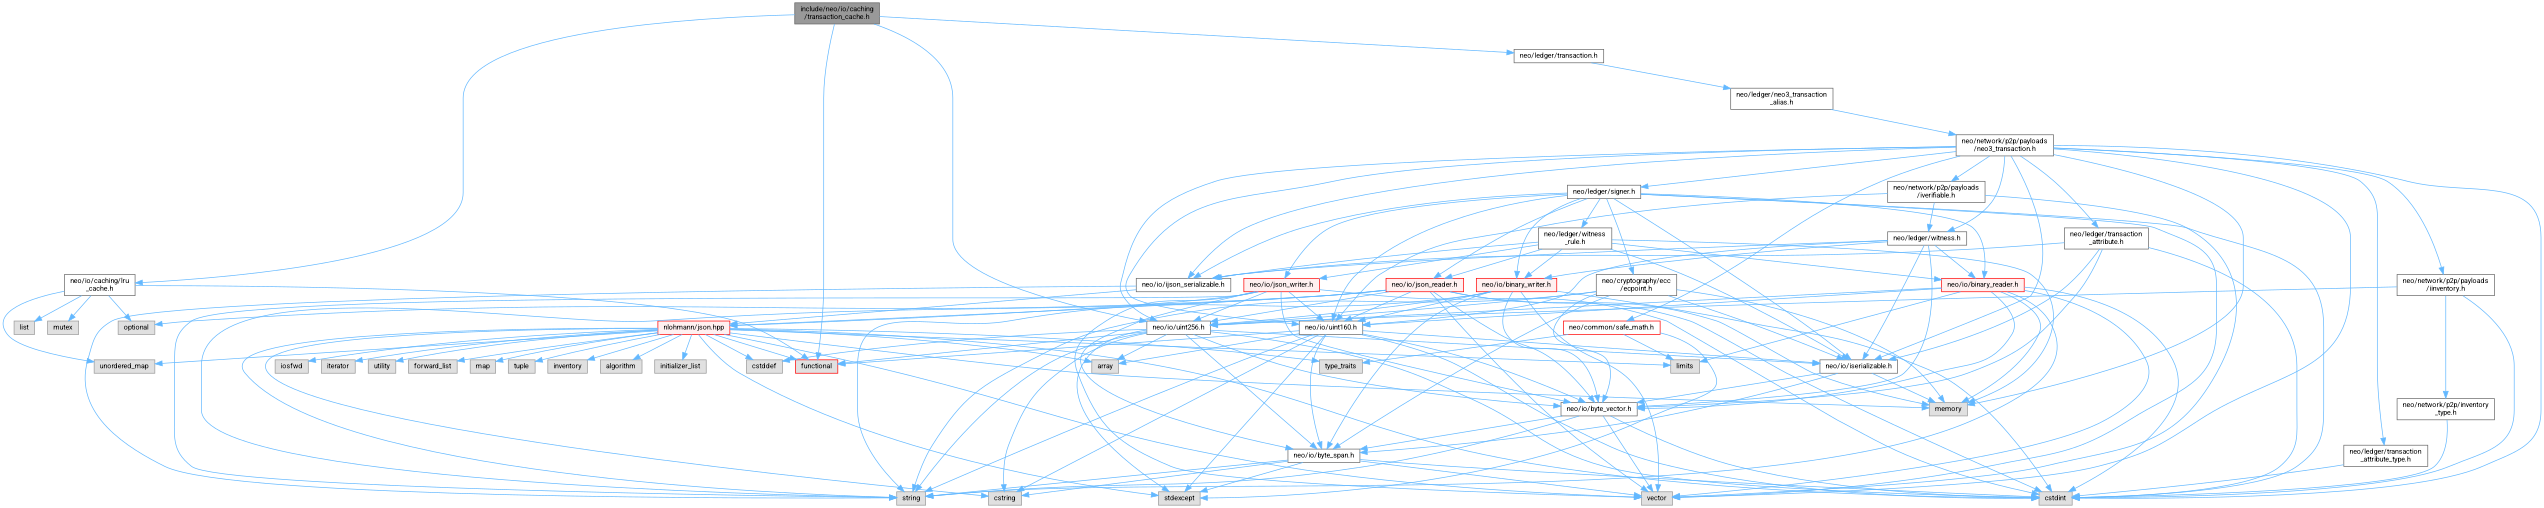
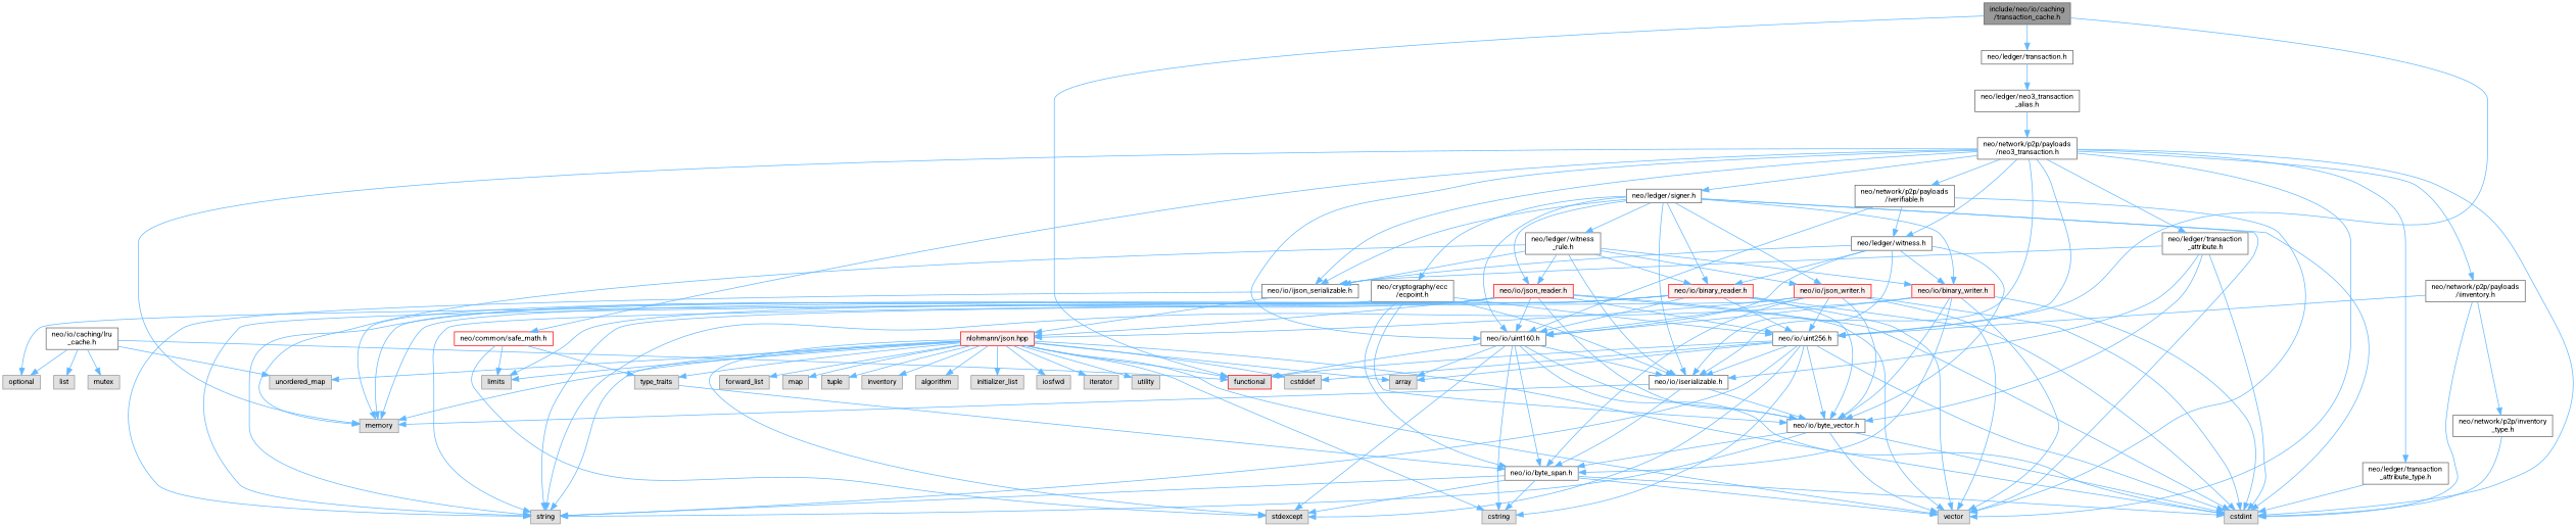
  digraph {
    fontname=Roboto
    node [color=grey60 fillcolor="#E0E0E0" fontname=Roboto fontsize=10 shape=box style=filled]
    edge [color=steelblue1 fontname=Roboto fontsize=10 labelfontname=Helvetica labelfontsize=10 style=solid]
    n1 [color=gray40 fillcolor=grey60 fontcolor=black height=0.2 label="include/neo/io/caching\l/transaction_cache.h" width=0.4]
    n2 [color=grey40 fillcolor=white height=0.2 label="neo/io/caching/lru\l_cache.h" width=0.4]
    n3 [color=red height=0.2 label=functional width=0.4]
    n4 [color=grey40 fillcolor=white height=0.2 label="neo/io/uint256.h" width=0.4]
    n5 [color=grey40 fillcolor=white height=0.2 label="neo/ledger/transaction.h" width=0.4]
    n6 [height=0.2 label=list width=0.4]
    n7 [height=0.2 label=mutex width=0.4]
    n8 [height=0.2 label=optional width=0.4]
    n9 [height=0.2 label=unordered_map width=0.4]
    n10 [color=grey40 fillcolor=white height=0.2 label="neo/io/byte_span.h" width=0.4]
    n11 [height=0.2 label=cstdint width=0.4]
    n12 [height=0.2 label=cstring width=0.4]
    n13 [height=0.2 label=stdexcept width=0.4]
    n14 [height=0.2 label=string width=0.4]
    n15 [color=grey40 fillcolor=white height=0.2 label="neo/io/byte_vector.h" width=0.4]
    n16 [color=grey40 fillcolor=white height=0.2 label="neo/io/iserializable.h" width=0.4]
    n17 [height=0.2 label=array width=0.4]
    n18 [height=0.2 label=cstddef width=0.4]
    n19 [color=grey40 fillcolor=white height=0.2 label="neo/ledger/neo3_transaction\l_alias.h" width=0.4]
    n20 [height=0.2 label=vector width=0.4]
    n21 [height=0.2 label=memory width=0.4]
    n22 [color=grey40 fillcolor=white height=0.2 label="neo/network/p2p/payloads\l/neo3_transaction.h" width=0.4]
    n23 [color=red fillcolor=white height=0.2 label="neo/common/safe_math.h" width=0.4]
    n24 [color=grey40 fillcolor=white height=0.2 label="neo/io/ijson_serializable.h" width=0.4]
    n25 [color=grey40 fillcolor=white height=0.2 label="neo/io/uint160.h" width=0.4]
    n26 [color=grey40 fillcolor=white height=0.2 label="neo/ledger/signer.h" width=0.4]
    n27 [color=grey40 fillcolor=white height=0.2 label="neo/ledger/transaction\l_attribute.h" width=0.4]
    n28 [color=grey40 fillcolor=white height=0.2 label="neo/ledger/transaction\l_attribute_type.h" width=0.4]
    n29 [color=grey40 fillcolor=white height=0.2 label="neo/ledger/witness.h" width=0.4]
    n30 [color=grey40 fillcolor=white height=0.2 label="neo/network/p2p/payloads\l/iinventory.h" width=0.4]
    n31 [color=grey40 fillcolor=white height=0.2 label="neo/network/p2p/payloads\l/iverifiable.h" width=0.4]
    n32 [height=0.2 label=limits width=0.4]
    n33 [height=0.2 label=type_traits width=0.4]
    n34 [color=red fillcolor="#FFF0F0" height=0.2 label="nlohmann/json.hpp" width=0.4]
    n35 [color=grey40 fillcolor=white height=0.2 label="neo/cryptography/ecc\l/ecpoint.h" width=0.4]
    n36 [color=red fillcolor="#FFF0F0" height=0.2 label="neo/io/binary_reader.h" width=0.4]
    n37 [color=red fillcolor="#FFF0F0" height=0.2 label="neo/io/binary_writer.h" width=0.4]
    n38 [color=red fillcolor="#FFF0F0" height=0.2 label="neo/io/json_reader.h" width=0.4]
    n39 [color=red fillcolor="#FFF0F0" height=0.2 label="neo/io/json_writer.h" width=0.4]
    n40 [color=grey40 fillcolor=white height=0.2 label="neo/ledger/witness\l_rule.h" width=0.4]
    n41 [color=grey40 fillcolor=white height=0.2 label="neo/network/p2p/inventory\l_type.h" width=0.4]
    n42 [height=0.2 label=algorithm width=0.4]
    n43 [height=0.2 label=initializer_list width=0.4]
    n44 [height=0.2 label=iosfwd width=0.4]
    n45 [height=0.2 label=iterator width=0.4]
    n46 [height=0.2 label=utility width=0.4]
    n47 [height=0.2 label=forward_list width=0.4]
    n48 [height=0.2 label=map width=0.4]
    n49 [height=0.2 label=tuple width=0.4]
    n50 [height=0.2 label=inventory width=0.4]
-   n1 -> n2
    n1 -> n3
    n1 -> n4
    n1 -> n5
    n2 -> n3
    n2 -> n6
    n2 -> n7
    n2 -> n8
    n2 -> n9
    n4 -> n3
-   n4 -> n10
+   n33 -> n10
    n4 -> n11
    n4 -> n12
    n4 -> n13
    n4 -> n14
    n4 -> n15
    n4 -> n16
    n4 -> n17
    n4 -> n18
    n5 -> n19
    n10 -> n11
    n10 -> n12
    n10 -> n13
    n10 -> n14
    n10 -> n20
    n15 -> n10
    n15 -> n11
    n15 -> n14
    n15 -> n20
    n16 -> n10
    n16 -> n15
    n16 -> n21
    n19 -> n22
    n22 -> n4
    n22 -> n11
    n22 -> n16
    n22 -> n20
    n22 -> n21
    n22 -> n23
    n22 -> n24
    n22 -> n25
    n22 -> n26
    n22 -> n27
    n22 -> n28
    n22 -> n29
    n22 -> n30
    n22 -> n31
    n23 -> n13
    n23 -> n32
    n23 -> n33
    n24 -> n14
    n24 -> n34
    n25 -> n3
    n25 -> n10
    n25 -> n11
    n25 -> n12
    n25 -> n13
-   n25 -> n14
    n25 -> n15
    n25 -> n16
    n25 -> n17
    n26 -> n11
    n26 -> n16
    n26 -> n20
    n26 -> n24
    n26 -> n25
    n26 -> n35
    n26 -> n36
    n26 -> n37
    n26 -> n38
    n26 -> n39
    n26 -> n40
    n27 -> n11
    n27 -> n15
    n27 -> n16
    n27 -> n24
    n28 -> n11
    n29 -> n15
    n29 -> n16
    n29 -> n24
    n29 -> n25
    n29 -> n36
    n29 -> n37
    n30 -> n4
    n30 -> n11
    n30 -> n41
    n31 -> n20
    n31 -> n25
    n31 -> n29
    n34 -> n3
    n34 -> n9
    n34 -> n11
    n34 -> n12
    n34 -> n13
    n34 -> n14
    n34 -> n17
    n34 -> n18
    n34 -> n20
    n34 -> n21
    n34 -> n32
    n34 -> n33
    n34 -> n42
    n34 -> n43
    n34 -> n44
    n34 -> n45
    n34 -> n46
    n34 -> n47
    n34 -> n48
    n34 -> n49
    n34 -> n50
    n35 -> n4
    n35 -> n10
    n35 -> n14
    n35 -> n15
    n35 -> n16
    n35 -> n21
    n36 -> n4
    n36 -> n11
    n36 -> n14
    n36 -> n15
    n36 -> n20
    n36 -> n21
    n36 -> n25
    n36 -> n32
-   n37 -> n4
    n37 -> n10
    n37 -> n11
    n37 -> n14
    n37 -> n15
    n37 -> n20
    n37 -> n25
    n38 -> n4
    n38 -> n8
    n38 -> n11
    n38 -> n14
    n38 -> n15
    n38 -> n20
    n38 -> n21
    n38 -> n25
    n38 -> n34
    n39 -> n4
    n39 -> n10
    n39 -> n11
    n39 -> n14
    n39 -> n15
    n39 -> n20
    n39 -> n25
    n39 -> n34
    n40 -> n16
    n40 -> n21
    n40 -> n24
    n40 -> n36
    n40 -> n37
    n40 -> n38
    n40 -> n39
    n41 -> n11
  }
